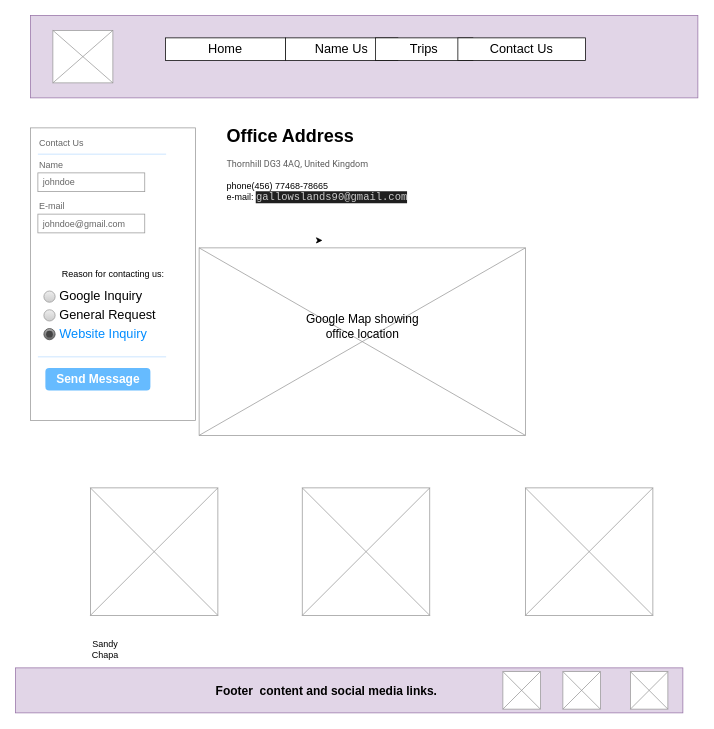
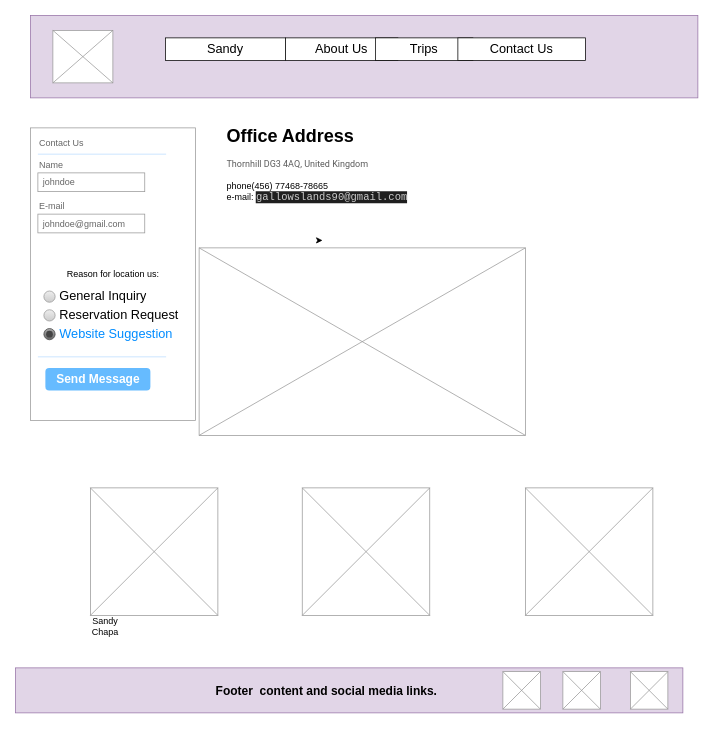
  <mxCell id="0" />
  <mxCell id="1" parent="0" />
  <mxCell id="2" value="" style="rounded=0;whiteSpace=wrap;html=1;fillColor=#e1d5e7;strokeColor=#9673a6;" vertex="1" parent="1"><mxGeometry x="40" y="20" width="890" height="110" as="geometry" /></mxCell>
  <mxCell id="3" value="" style="verticalLabelPosition=bottom;shadow=0;dashed=0;align=center;html=1;verticalAlign=top;strokeWidth=1;shape=mxgraph.mockup.graphics.simpleIcon;strokeColor=#999999;" vertex="1" parent="1"><mxGeometry x="70" y="40" width="80" height="70" as="geometry" /></mxCell>
- <mxCell id="4" value="Home" style="text;strokeColor=inherit;align=center;verticalAlign=middle;spacingLeft=10;spacingRight=10;overflow=hidden;points=[[0,0.5],[1,0.5]];portConstraint=eastwest;rotatable=0;whiteSpace=wrap;html=1;fillColor=inherit;fontColor=inherit;fontSize=17;" vertex="1" parent="1"><mxGeometry x="220" y="50" width="160" height="30" as="geometry" /></mxCell>
- <mxCell id="5" value="Name Us" style="text;strokeColor=inherit;align=center;verticalAlign=middle;spacingLeft=10;spacingRight=10;overflow=hidden;points=[[0,0.5],[1,0.5]];portConstraint=eastwest;rotatable=0;whiteSpace=wrap;html=1;fillColor=inherit;fontColor=inherit;fontSize=17;" vertex="1" parent="1"><mxGeometry x="380" y="50" width="150" height="30" as="geometry" /></mxCell>
+ <mxCell id="4" value="Sandy" style="text;strokeColor=inherit;align=center;verticalAlign=middle;spacingLeft=10;spacingRight=10;overflow=hidden;points=[[0,0.5],[1,0.5]];portConstraint=eastwest;rotatable=0;whiteSpace=wrap;html=1;fillColor=inherit;fontColor=inherit;fontSize=17;" vertex="1" parent="1"><mxGeometry x="220" y="50" width="160" height="30" as="geometry" /></mxCell>
+ <mxCell id="5" value="About Us" style="text;strokeColor=inherit;align=center;verticalAlign=middle;spacingLeft=10;spacingRight=10;overflow=hidden;points=[[0,0.5],[1,0.5]];portConstraint=eastwest;rotatable=0;whiteSpace=wrap;html=1;fillColor=inherit;fontColor=inherit;fontSize=17;" vertex="1" parent="1"><mxGeometry x="380" y="50" width="150" height="30" as="geometry" /></mxCell>
  <mxCell id="6" value="Trips" style="text;strokeColor=inherit;align=center;verticalAlign=middle;spacingLeft=10;spacingRight=10;overflow=hidden;points=[[0,0.5],[1,0.5]];portConstraint=eastwest;rotatable=0;whiteSpace=wrap;html=1;fillColor=inherit;fontColor=inherit;fontSize=17;" vertex="1" parent="1"><mxGeometry x="500" y="50" width="130" height="30" as="geometry" /></mxCell>
  <mxCell id="7" value="Contact Us" style="text;strokeColor=inherit;align=center;verticalAlign=middle;spacingLeft=10;spacingRight=10;overflow=hidden;points=[[0,0.5],[1,0.5]];portConstraint=eastwest;rotatable=0;whiteSpace=wrap;html=1;fillColor=inherit;fontColor=inherit;fontSize=17;" vertex="1" parent="1"><mxGeometry x="610" y="50" width="170" height="30" as="geometry" /></mxCell>
  <mxCell id="8" value="" style="rounded=0;whiteSpace=wrap;html=1;fillColor=#e1d5e7;strokeColor=#9673a6;" vertex="1" parent="1"><mxGeometry y="890" width="890" height="60" as="geometry" x="20" /></mxCell>
  <mxCell id="9" value="" style="verticalLabelPosition=bottom;shadow=0;dashed=0;align=center;html=1;verticalAlign=top;strokeWidth=1;shape=mxgraph.mockup.graphics.simpleIcon;strokeColor=#999999;" vertex="1" parent="1"><mxGeometry x="670" y="895" width="50" height="50" as="geometry" /></mxCell>
  <mxCell id="10" value="" style="verticalLabelPosition=bottom;shadow=0;dashed=0;align=center;html=1;verticalAlign=top;strokeWidth=1;shape=mxgraph.mockup.graphics.simpleIcon;strokeColor=#999999;" vertex="1" parent="1"><mxGeometry x="750" y="895" width="50" height="50" as="geometry" /></mxCell>
  <mxCell id="11" value="" style="verticalLabelPosition=bottom;shadow=0;dashed=0;align=center;html=1;verticalAlign=top;strokeWidth=1;shape=mxgraph.mockup.graphics.simpleIcon;strokeColor=#999999;" vertex="1" parent="1"><mxGeometry x="840" y="895" width="50" height="50" as="geometry" /></mxCell>
  <mxCell id="12" value="Footer&amp;nbsp; content and social media links." style="text;html=1;align=center;verticalAlign=middle;whiteSpace=wrap;rounded=0;fontStyle=1;fontSize=16;" vertex="1" parent="1"><mxGeometry x="260" y="905" width="350" height="30" as="geometry" /></mxCell>
- <mxCell id="13" value="Reason for contacting us:" style="strokeWidth=1;shadow=0;dashed=0;align=center;html=1;shape=mxgraph.mockup.forms.rrect;rSize=0;strokeColor=#999999;fillColor=#ffffff;" vertex="1" parent="1"><mxGeometry x="40" y="170" width="220" height="390" as="geometry" /></mxCell>
+ <mxCell id="13" value="Reason for location us:" style="strokeWidth=1;shadow=0;dashed=0;align=center;html=1;shape=mxgraph.mockup.forms.rrect;rSize=0;strokeColor=#999999;fillColor=#ffffff;" vertex="1" parent="1"><mxGeometry x="40" y="170" width="220" height="390" as="geometry" /></mxCell>
  <mxCell id="14" value="Contact Us" style="strokeWidth=1;shadow=0;dashed=0;align=center;html=1;shape=mxgraph.mockup.forms.anchor;fontSize=12;fontColor=#666666;align=left;resizeWidth=1;spacingLeft=0;" vertex="1" parent="13"><mxGeometry width="95" height="20" relative="1" as="geometry"><mxPoint x="10" y="10" as="offset" /></mxGeometry></mxCell>
  <mxCell id="15" value="" style="shape=line;strokeColor=#ddeeff;strokeWidth=2;html=1;resizeWidth=1;" vertex="1" parent="13"><mxGeometry width="171" height="10" relative="1" as="geometry"><mxPoint x="10" y="30" as="offset" /></mxGeometry></mxCell>
  <mxCell id="16" value="Name" style="strokeWidth=1;shadow=0;dashed=0;align=center;html=1;shape=mxgraph.mockup.forms.anchor;fontSize=12;fontColor=#666666;align=left;resizeWidth=1;spacingLeft=0;" vertex="1" parent="13"><mxGeometry width="95" height="20" relative="1" as="geometry"><mxPoint x="10" y="40" as="offset" /></mxGeometry></mxCell>
  <mxCell id="17" value="johndoe" style="strokeWidth=1;shadow=0;dashed=0;align=center;html=1;shape=mxgraph.mockup.forms.rrect;rSize=0;strokeColor=#999999;fontColor=#666666;align=left;spacingLeft=5;resizeWidth=1;" vertex="1" parent="13"><mxGeometry width="142.5" height="25" relative="1" as="geometry"><mxPoint x="10" y="60" as="offset" /></mxGeometry></mxCell>
  <mxCell id="18" value="E-mail" style="strokeWidth=1;shadow=0;dashed=0;align=center;html=1;shape=mxgraph.mockup.forms.anchor;fontSize=12;fontColor=#666666;align=left;resizeWidth=1;spacingLeft=0;" vertex="1" parent="13"><mxGeometry width="95" height="20" relative="1" as="geometry"><mxPoint x="10" y="95" as="offset" /></mxGeometry></mxCell>
  <mxCell id="19" value="johndoe@gmail.com" style="strokeWidth=1;shadow=0;dashed=0;align=center;html=1;shape=mxgraph.mockup.forms.rrect;rSize=0;strokeColor=#999999;fontColor=#666666;align=left;spacingLeft=5;resizeWidth=1;" vertex="1" parent="13"><mxGeometry width="142.5" height="25" relative="1" as="geometry"><mxPoint x="10" y="115" as="offset" /></mxGeometry></mxCell>
  <mxCell id="20" value="" style="strokeWidth=1;shadow=0;dashed=0;align=center;html=1;shape=mxgraph.mockup.forms.anchor;fontSize=12;fontColor=#9999ff;align=left;spacingLeft=0;fontStyle=4;resizeWidth=1;" vertex="1" parent="13"><mxGeometry y="1" width="142.5" height="20" relative="1" as="geometry"><mxPoint x="10" y="-110" as="offset" /></mxGeometry></mxCell>
  <mxCell id="21" value="" style="shape=line;strokeColor=#ddeeff;strokeWidth=2;html=1;resizeWidth=1;" vertex="1" parent="13"><mxGeometry y="1" width="171" height="10" relative="1" as="geometry"><mxPoint x="10" y="-90" as="offset" /></mxGeometry></mxCell>
  <mxCell id="22" value="" style="strokeWidth=1;shadow=0;dashed=0;align=center;html=1;shape=mxgraph.mockup.forms.anchor;fontSize=12;fontColor=#666666;align=left;spacingLeft=0;resizeWidth=1;" vertex="1" parent="13"><mxGeometry y="1" width="142.5" height="20" relative="1" as="geometry"><mxPoint x="10" y="-70" as="offset" /></mxGeometry></mxCell>
  <mxCell id="23" value="Send Message" style="strokeWidth=1;shadow=0;dashed=0;align=center;html=1;shape=mxgraph.mockup.forms.rrect;rSize=5;strokeColor=none;fontColor=#ffffff;fillColor=#66bbff;fontSize=16;fontStyle=1;" vertex="1" parent="13"><mxGeometry y="1" width="140" height="30" relative="1" as="geometry"><mxPoint x="20" y="-70" as="offset" /></mxGeometry></mxCell>
- <mxCell id="24" value="General Request" style="text;strokeColor=none;align=left;verticalAlign=middle;spacingLeft=27;spacingRight=10;overflow=hidden;points=[[0,0.5],[1,0.5]];portConstraint=eastwest;rotatable=0;whiteSpace=wrap;html=1;rSize=5;fillColor=none;fontColor=inherit;fontSize=17;" vertex="1" parent="13"><mxGeometry x="10" y="210" width="210" height="80" as="geometry" /></mxCell>
+ <mxCell id="24" value="Reservation Request" style="text;strokeColor=none;align=left;verticalAlign=middle;spacingLeft=27;spacingRight=10;overflow=hidden;points=[[0,0.5],[1,0.5]];portConstraint=eastwest;rotatable=0;whiteSpace=wrap;html=1;rSize=5;fillColor=none;fontColor=inherit;fontSize=17;" vertex="1" parent="13"><mxGeometry x="10" y="210" width="210" height="80" as="geometry" /></mxCell>
  <mxCell id="25" value="" style="shape=ellipse;resizable=0;fillColor=#EEEEEE;strokeColor=#999999;gradientColor=#cccccc;html=1;" vertex="1" parent="24"><mxGeometry y="0.5" width="15" height="15" relative="1" as="geometry"><mxPoint x="8" y="-7.5" as="offset" /></mxGeometry></mxCell>
- <mxCell id="26" value="Website Inquiry" style="text;strokeColor=none;align=left;verticalAlign=middle;spacingLeft=27;spacingRight=10;overflow=hidden;points=[[0,0.5],[1,0.5]];portConstraint=eastwest;rotatable=0;whiteSpace=wrap;html=1;rSize=5;fillColor=none;fontColor=#008CFF;fontSize=17;" vertex="1" parent="24"><mxGeometry y="50" width="210" height="30" as="geometry" /></mxCell>
+ <mxCell id="26" value="Website Suggestion" style="text;strokeColor=none;align=left;verticalAlign=middle;spacingLeft=27;spacingRight=10;overflow=hidden;points=[[0,0.5],[1,0.5]];portConstraint=eastwest;rotatable=0;whiteSpace=wrap;html=1;rSize=5;fillColor=none;fontColor=#008CFF;fontSize=17;" vertex="1" parent="24"><mxGeometry y="50" width="210" height="30" as="geometry" /></mxCell>
  <mxCell id="27" value="" style="shape=ellipse;resizable=0;fillColor=#AAAAAA;gradientColor=#666666;strokeColor=#444444;html=1;" vertex="1" parent="26"><mxGeometry y="0.5" width="15" height="15" relative="1" as="geometry"><mxPoint x="8" y="-7.5" as="offset" /></mxGeometry></mxCell>
  <mxCell id="28" value="" style="shape=ellipse;resizable=0;fillColor=#444444;strokeColor=none;html=1;" vertex="1" parent="27"><mxGeometry x="0.2" y="0.2" width="9" height="9" relative="1" as="geometry" /></mxCell>
- <mxCell id="29" value="Google Inquiry" style="text;strokeColor=none;align=left;verticalAlign=middle;spacingLeft=27;spacingRight=10;overflow=hidden;points=[[0,0.5],[1,0.5]];portConstraint=eastwest;rotatable=0;whiteSpace=wrap;html=1;fillColor=none;fontColor=inherit;fontSize=17;" vertex="1" parent="13"><mxGeometry x="10" y="210" width="210" height="30" as="geometry" /></mxCell>
+ <mxCell id="29" value="General Inquiry" style="text;strokeColor=none;align=left;verticalAlign=middle;spacingLeft=27;spacingRight=10;overflow=hidden;points=[[0,0.5],[1,0.5]];portConstraint=eastwest;rotatable=0;whiteSpace=wrap;html=1;fillColor=none;fontColor=inherit;fontSize=17;" vertex="1" parent="13"><mxGeometry x="10" y="210" width="210" height="30" as="geometry" /></mxCell>
  <mxCell id="30" value="" style="shape=ellipse;resizable=0;fillColor=#EEEEEE;strokeColor=#999999;gradientColor=#cccccc;html=1;" vertex="1" parent="29"><mxGeometry y="0.5" width="15" height="15" relative="1" as="geometry"><mxPoint x="8" y="-7.5" as="offset" /></mxGeometry></mxCell>
  <mxCell id="31" value="" style="verticalLabelPosition=bottom;shadow=0;dashed=0;align=center;html=1;verticalAlign=top;strokeWidth=1;shape=mxgraph.mockup.graphics.simpleIcon;strokeColor=#999999;" vertex="1" parent="1"><mxGeometry x="265" y="330" width="435" height="250" as="geometry" /></mxCell>
- <mxCell id="32" value="Google Map showing office location" style="text;html=1;align=center;verticalAlign=middle;whiteSpace=wrap;rounded=0;fontSize=16;" vertex="1" parent="1"><mxGeometry x="398.75" y="380" width="167.5" height="110" as="geometry" /></mxCell>
  <mxCell id="33" style="edgeStyle=orthogonalEdgeStyle;rounded=0;orthogonalLoop=1;jettySize=auto;html=1;exitX=0.5;exitY=1;exitDx=0;exitDy=0;" edge="1" parent="1" source="34"><mxGeometry relative="1" as="geometry"><mxPoint x="429.529" y="320" as="targetPoint" /></mxGeometry></mxCell>
  <mxCell id="34" value="&lt;h1 style=&quot;margin-top: 0px;&quot;&gt;Office Address&lt;/h1&gt;&lt;div&gt;&lt;span style=&quot;color: rgb(91, 91, 91); font-family: Roboto, Arial; background-color: rgb(255, 255, 255);&quot;&gt;Thornhill DG3 4AQ, United Kingdom&lt;/span&gt;&lt;/div&gt;&lt;div&gt;&lt;br&gt;&lt;/div&gt;&lt;div&gt;phone(456) 77468-78665&lt;/div&gt;&lt;div&gt;e-mail:&amp;nbsp;&lt;span style=&quot;background-color: rgb(31, 31, 31); color: rgb(204, 204, 204); font-family: Consolas, &amp;quot;Courier New&amp;quot;, monospace; font-size: 14px; white-space: pre;&quot;&gt;gallowslands90@gmail.com&lt;/span&gt;&lt;/div&gt;" style="text;html=1;whiteSpace=wrap;overflow=hidden;rounded=0;" vertex="1" parent="1"><mxGeometry x="300" y="160" width="250" height="160" as="geometry" /></mxCell>
  <mxCell id="35" value="" style="verticalLabelPosition=bottom;shadow=0;dashed=0;align=center;html=1;verticalAlign=top;strokeWidth=1;shape=mxgraph.mockup.graphics.simpleIcon;strokeColor=#999999;flipV=1;container=0;" vertex="1" parent="1"><mxGeometry x="120" y="650" width="170" height="170" as="geometry"><mxRectangle x="100" y="640" width="50" height="40" as="alternateBounds" /></mxGeometry></mxCell>
  <mxCell id="36" value="" style="verticalLabelPosition=bottom;shadow=0;dashed=0;align=center;html=1;verticalAlign=top;strokeWidth=1;shape=mxgraph.mockup.graphics.simpleIcon;strokeColor=#999999;flipV=1;" vertex="1" parent="1"><mxGeometry x="402.5" y="650" width="170" height="170" as="geometry" /></mxCell>
  <mxCell id="37" value="" style="verticalLabelPosition=bottom;shadow=0;dashed=0;align=center;html=1;verticalAlign=top;strokeWidth=1;shape=mxgraph.mockup.graphics.simpleIcon;strokeColor=#999999;flipV=0;" vertex="1" parent="1"><mxGeometry x="700" y="650" width="170" height="170" as="geometry" /></mxCell>
- <mxCell id="38" value="Sandy Chapa" style="text;html=1;align=center;verticalAlign=middle;whiteSpace=wrap;rounded=0;" vertex="1" parent="1"><mxGeometry x="110" y="850" width="60" height="30" as="geometry" /></mxCell>
+ <mxCell id="38" value="Sandy Chapa" style="text;html=1;align=center;verticalAlign=middle;whiteSpace=wrap;rounded=0;" vertex="1" parent="1"><mxGeometry x="110" y="820" width="60" height="30" as="geometry" /></mxCell>
